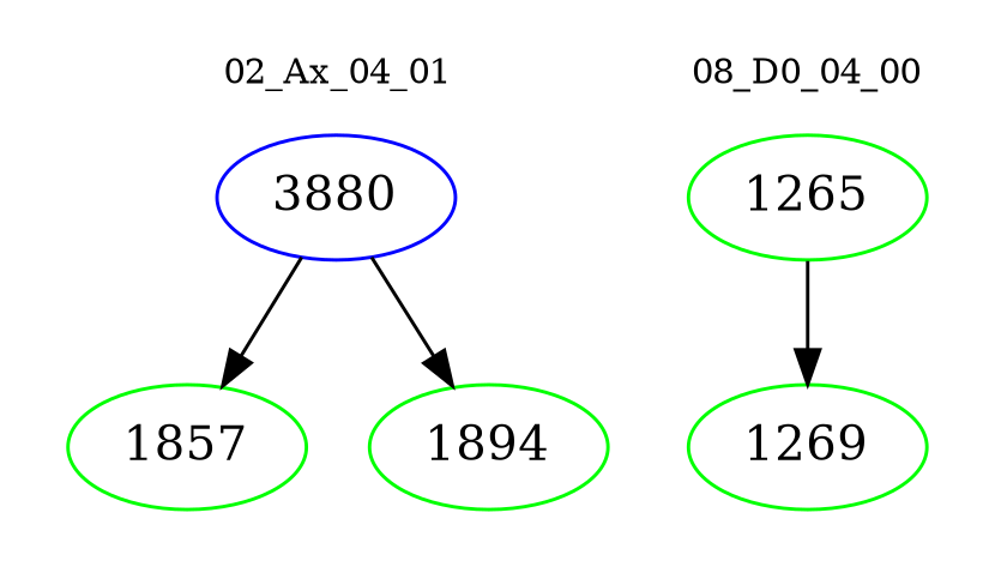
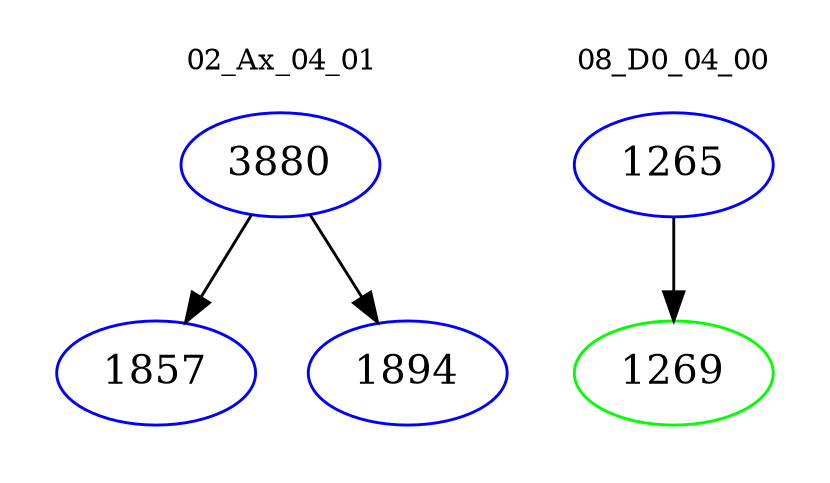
  digraph {
    node [color=blue]
    edge [color=black]
    n1 [label=3880]
-   n2 [color=green label=1857]
-   n3 [color=green label=1894]
-   n4 [color=green label=1265]
+   n2 [label=1857]
+   n3 [label=1894]
+   n4 [label=1265]
    n5 [color=green label=1269]
    subgraph cluster_1 {
      color=white
      fontsize=10
      label="02_Ax_04_01"
      n1
      n2
      n3
    }
    subgraph cluster_2 {
      color=white
      fontsize=10
      label="08_D0_04_00"
      n4
      n5
    }
    n1 -> n2
    n1 -> n3
    n4 -> n5
  }
